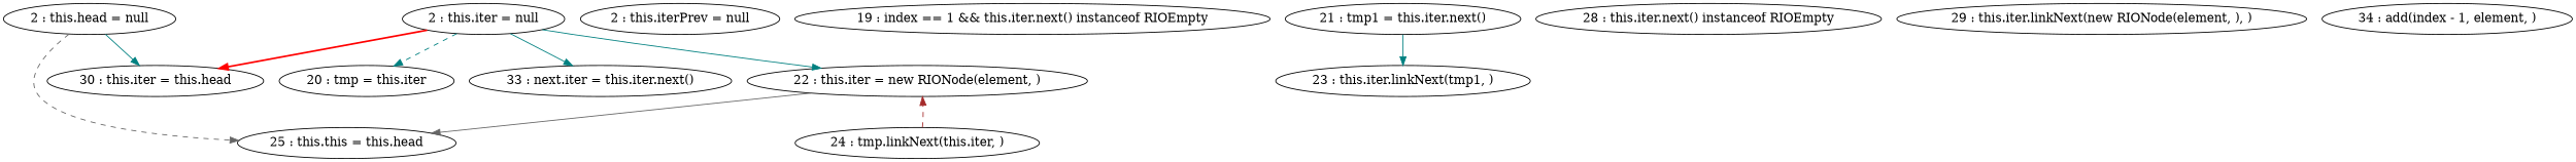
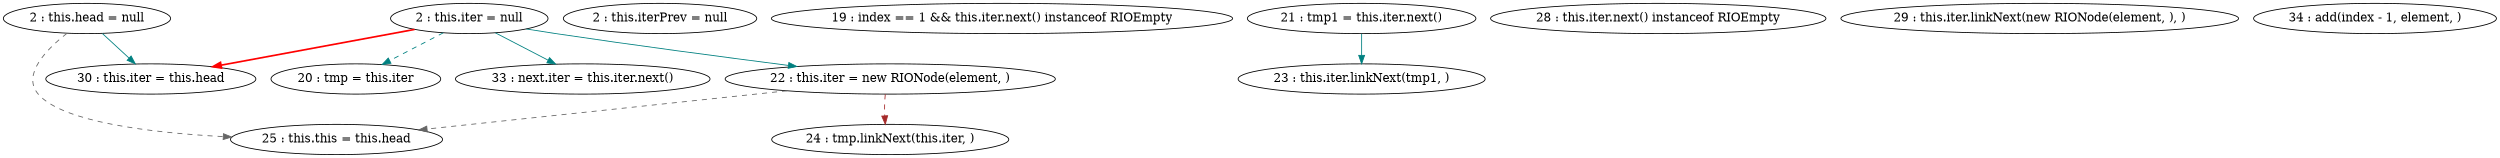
  digraph {
    edge [color=teal style=solid]
    "2 : this.head = null"
    "30 : this.iter = this.head"
    n3 [label="25 : this.this = this.head"]
    "2 : this.iter = null"
    "20 : tmp = this.iter"
    n6 [label="33 : next.iter = this.iter.next()"]
    "22 : this.iter = new RIONode(element, )"
    "24 : tmp.linkNext(this.iter, )"
    "2 : this.iterPrev = null"
    "19 : index == 1 && this.iter.next() instanceof RIOEmpty"
    "21 : tmp1 = this.iter.next()"
    "23 : this.iter.linkNext(tmp1, )"
    "28 : this.iter.next() instanceof RIOEmpty"
    "29 : this.iter.linkNext(new RIONode(element, ), )"
    "34 : add(index - 1, element, )"
    "2 : this.head = null" -> "30 : this.iter = this.head"
    "2 : this.head = null" -> n3 [color=gray40 style=dashed]
    "2 : this.iter = null" -> "30 : this.iter = this.head" [color=red style=bold]
    "2 : this.iter = null" -> "20 : tmp = this.iter" [style=dashed]
    "2 : this.iter = null" -> n6
    "2 : this.iter = null" -> "22 : this.iter = new RIONode(element, )"
-   "22 : this.iter = new RIONode(element, )" -> n3 [color=gray40]
-   "24 : tmp.linkNext(this.iter, )" -> "22 : this.iter = new RIONode(element, )" [color=brown style=dashed]
+   "22 : this.iter = new RIONode(element, )" -> n3 [color=gray40 style=dashed]
+   "22 : this.iter = new RIONode(element, )" -> "24 : tmp.linkNext(this.iter, )" [color=brown style=dashed]
    "21 : tmp1 = this.iter.next()" -> "23 : this.iter.linkNext(tmp1, )"
  }
